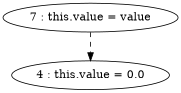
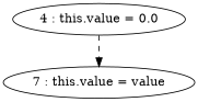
  digraph {
    "4 : this.value = 0.0"
    "7 : this.value = value"
-   "7 : this.value = value" -> "4 : this.value = 0.0" [style=dashed]
+   "4 : this.value = 0.0" -> "7 : this.value = value" [style=dashed]
  }
